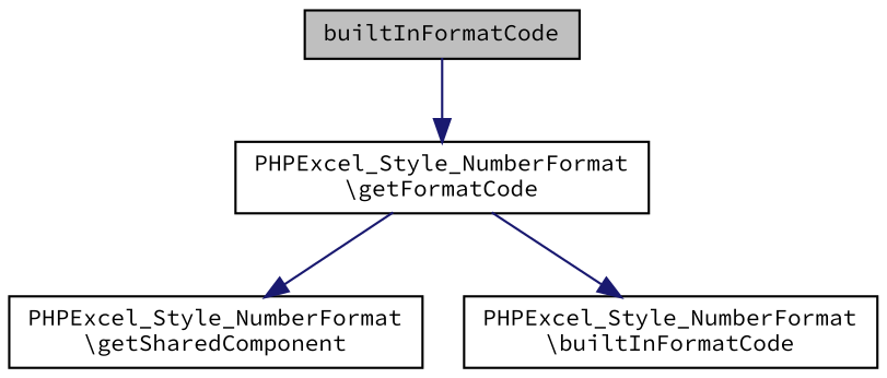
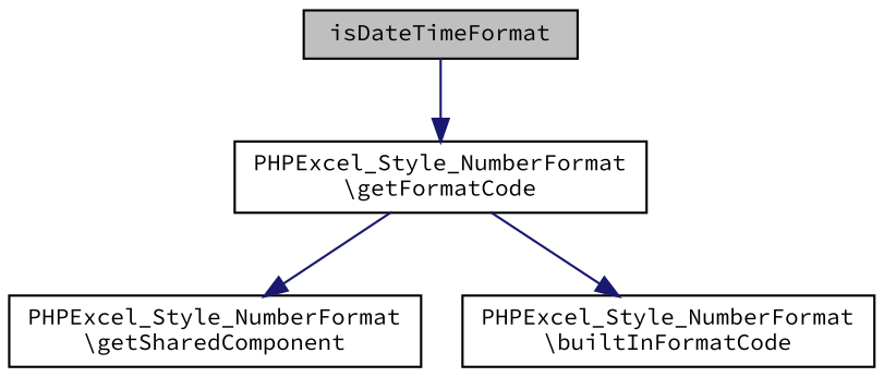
  digraph {
    rankdir=TB
    fontname="Source Code Pro"
    node [color=black fillcolor=white fontname="Source Code Pro" fontsize=10 shape=record style=filled]
    edge [color=midnightblue fontname="Source Code Pro" fontsize=10 labelfontname=Helvetica labelfontsize=10 style=solid]
-   n1 [fillcolor=grey75 fontcolor=black height=0.2 label=builtInFormatCode width=0.4]
+   n1 [fillcolor=grey75 fontcolor=black height=0.2 label=isDateTimeFormat width=0.4]
    n2 [height=0.2 label="PHPExcel_Style_NumberFormat\l\\getFormatCode" width=0.4]
    n3 [height=0.2 label="PHPExcel_Style_NumberFormat\l\\getSharedComponent" width=0.4]
    n4 [height=0.2 label="PHPExcel_Style_NumberFormat\l\\builtInFormatCode" width=0.4]
    n1 -> n2
    n2 -> n3
    n2 -> n4
  }
